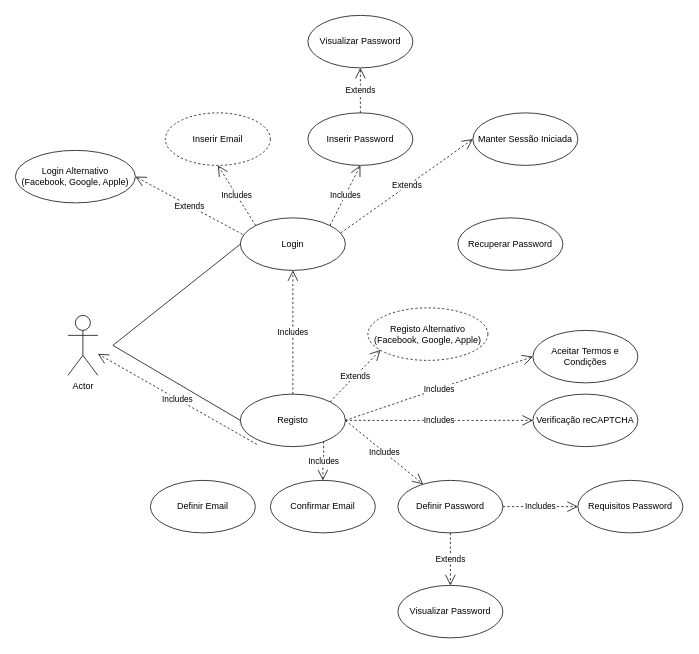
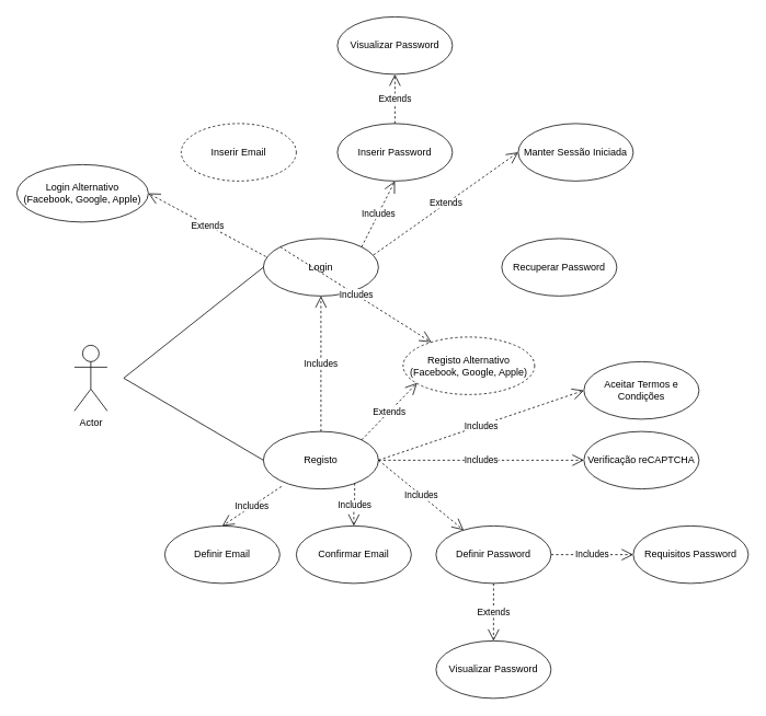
  <mxCell id="0" />
  <mxCell id="1" parent="0" />
  <mxCell id="2" value="Actor" style="shape=umlActor;verticalLabelPosition=bottom;verticalAlign=top;html=1;outlineConnect=0;" parent="1" vertex="1"><mxGeometry x="90" y="420" width="40" height="80" as="geometry" /></mxCell>
  <mxCell id="3" value="Login" style="ellipse;whiteSpace=wrap;html=1;" parent="1" vertex="1"><mxGeometry x="320" y="290" width="140" height="70" as="geometry" /></mxCell>
  <mxCell id="4" value="Registo" style="ellipse;whiteSpace=wrap;html=1;" parent="1" vertex="1"><mxGeometry x="320" y="525" width="140" height="70" as="geometry" /></mxCell>
  <mxCell id="5" value="Includes" style="endArrow=open;endSize=12;dashed=1;html=1;rounded=0;edgeStyle=orthogonalEdgeStyle;exitX=0.5;exitY=0;exitDx=0;exitDy=0;entryX=0.5;entryY=1;entryDx=0;entryDy=0;" parent="1" source="4" target="3" edge="1"><mxGeometry width="160" relative="1" as="geometry"><mxPoint x="350" y="750" as="sourcePoint" /><mxPoint x="190" y="750" as="targetPoint" /></mxGeometry></mxCell>
  <mxCell id="6" value="" style="endArrow=none;html=1;rounded=0;entryX=0;entryY=0.5;entryDx=0;entryDy=0;" parent="1" target="3" edge="1"><mxGeometry relative="1" as="geometry"><mxPoint x="150" y="460" as="sourcePoint" /><mxPoint x="450" y="500" as="targetPoint" /></mxGeometry></mxCell>
  <mxCell id="7" value="" style="endArrow=none;html=1;rounded=0;entryX=0;entryY=0.5;entryDx=0;entryDy=0;" parent="1" target="4" edge="1"><mxGeometry relative="1" as="geometry"><mxPoint x="150" y="460" as="sourcePoint" /><mxPoint x="330" y="335" as="targetPoint" /></mxGeometry></mxCell>
  <mxCell id="8" value="Definir Email" style="ellipse;whiteSpace=wrap;html=1;" parent="1" vertex="1"><mxGeometry x="200" y="640" width="140" height="70" as="geometry" /></mxCell>
  <mxCell id="9" value="Definir Password" style="ellipse;whiteSpace=wrap;html=1;" parent="1" vertex="1"><mxGeometry x="530" y="640" width="140" height="70" as="geometry" /></mxCell>
  <mxCell id="10" value="Confirmar Email" style="ellipse;whiteSpace=wrap;html=1;" parent="1" vertex="1"><mxGeometry x="360" y="640" width="140" height="70" as="geometry" /></mxCell>
- <mxCell id="11" value="Includes" style="endArrow=open;endSize=12;dashed=1;html=1;rounded=0;exitX=0.157;exitY=0.957;exitDx=0;exitDy=0;exitPerimeter=0;" parent="1" source="4" target="2" edge="1"><mxGeometry width="160" relative="1" as="geometry"><mxPoint x="400" y="535" as="sourcePoint" /><mxPoint x="400" y="370" as="targetPoint" /></mxGeometry></mxCell>
+ <mxCell id="11" value="Includes" style="endArrow=open;endSize=12;dashed=1;html=1;rounded=0;exitX=0.157;exitY=0.957;exitDx=0;exitDy=0;entryX=0.5;entryY=0;entryDx=0;entryDy=0;exitPerimeter=0;" parent="1" source="4" target="8" edge="1"><mxGeometry width="160" relative="1" as="geometry"><mxPoint x="400" y="535" as="sourcePoint" /><mxPoint x="400" y="370" as="targetPoint" /></mxGeometry></mxCell>
  <mxCell id="12" value="Includes" style="endArrow=open;endSize=12;dashed=1;html=1;rounded=0;edgeStyle=orthogonalEdgeStyle;exitX=0.793;exitY=0.9;exitDx=0;exitDy=0;exitPerimeter=0;" parent="1" source="4" target="10" edge="1"><mxGeometry width="160" relative="1" as="geometry"><mxPoint x="400" y="605" as="sourcePoint" /><mxPoint x="260" y="650" as="targetPoint" /></mxGeometry></mxCell>
  <mxCell id="13" value="Includes" style="endArrow=open;endSize=12;dashed=1;html=1;rounded=0;exitX=1;exitY=0.5;exitDx=0;exitDy=0;" parent="1" source="4" target="9" edge="1"><mxGeometry width="160" relative="1" as="geometry"><mxPoint x="410" y="615" as="sourcePoint" /><mxPoint x="270" y="660" as="targetPoint" /></mxGeometry></mxCell>
  <mxCell id="14" value="Requisitos Password" style="ellipse;whiteSpace=wrap;html=1;" parent="1" vertex="1"><mxGeometry x="770" y="640" width="140" height="70" as="geometry" /></mxCell>
  <mxCell id="15" value="Includes" style="endArrow=open;endSize=12;dashed=1;html=1;rounded=0;edgeStyle=orthogonalEdgeStyle;exitX=1;exitY=0.5;exitDx=0;exitDy=0;entryX=0;entryY=0.5;entryDx=0;entryDy=0;" parent="1" source="9" target="14" edge="1"><mxGeometry width="160" relative="1" as="geometry"><mxPoint x="470" y="570" as="sourcePoint" /><mxPoint x="610" y="650" as="targetPoint" /></mxGeometry></mxCell>
  <mxCell id="16" value="Registo Alternativo&lt;br&gt;(Facebook, Google, Apple)" style="ellipse;whiteSpace=wrap;html=1;dashed=1;" parent="1" vertex="1"><mxGeometry x="490" y="410" width="160" height="70" as="geometry" /></mxCell>
  <mxCell id="17" value="Extends" style="endArrow=open;endSize=12;dashed=1;html=1;rounded=0;exitX=1;exitY=0;exitDx=0;exitDy=0;entryX=0.106;entryY=0.8;entryDx=0;entryDy=0;entryPerimeter=0;" parent="1" source="4" target="16" edge="1"><mxGeometry width="160" relative="1" as="geometry"><mxPoint x="470" y="570" as="sourcePoint" /><mxPoint x="610" y="650" as="targetPoint" /></mxGeometry></mxCell>
  <mxCell id="18" value="Aceitar Termos e Condições" style="ellipse;whiteSpace=wrap;html=1;" parent="1" vertex="1"><mxGeometry x="710" y="440" width="140" height="70" as="geometry" /></mxCell>
- <mxCell id="19" value="Includes" style="endArrow=open;endSize=12;dashed=1;html=1;rounded=0;exitX=0;exitY=0;exitDx=0;exitDy=0;entryX=0.5;entryY=1;entryDx=0;entryDy=0;" parent="1" source="3" target="20" edge="1"><mxGeometry width="160" relative="1" as="geometry"><mxPoint x="470" y="271.98" as="sourcePoint" /><mxPoint x="627.98" y="270" as="targetPoint" /></mxGeometry></mxCell>
+ <mxCell id="19" value="Includes" style="endArrow=open;endSize=12;dashed=1;html=1;rounded=0;exitX=0;exitY=0;exitDx=0;exitDy=0;" parent="1" source="3" target="16" edge="1"><mxGeometry width="160" relative="1" as="geometry"><mxPoint x="470" y="271.98" as="sourcePoint" /><mxPoint x="627.98" y="270" as="targetPoint" /></mxGeometry></mxCell>
  <mxCell id="20" value="Inserir Email" style="ellipse;whiteSpace=wrap;html=1;dashed=1;" parent="1" vertex="1"><mxGeometry x="220" y="150" width="140" height="70" as="geometry" /></mxCell>
  <mxCell id="21" value="Inserir Password" style="ellipse;whiteSpace=wrap;html=1;" parent="1" vertex="1"><mxGeometry x="410" y="150" width="140" height="70" as="geometry" /></mxCell>
  <mxCell id="22" value="Includes" style="endArrow=open;endSize=12;dashed=1;html=1;rounded=0;exitX=1;exitY=0;exitDx=0;exitDy=0;entryX=0.5;entryY=1;entryDx=0;entryDy=0;" parent="1" source="3" target="21" edge="1"><mxGeometry width="160" relative="1" as="geometry"><mxPoint x="479.98" y="282" as="sourcePoint" /><mxPoint x="637.98" y="280" as="targetPoint" /></mxGeometry></mxCell>
  <mxCell id="23" value="Recuperar Password" style="ellipse;whiteSpace=wrap;html=1;" parent="1" vertex="1"><mxGeometry x="610" y="290" width="140" height="70" as="geometry" /></mxCell>
  <mxCell id="24" value="Includes" style="endArrow=open;endSize=12;dashed=1;html=1;rounded=0;exitX=1;exitY=0.5;exitDx=0;exitDy=0;entryX=0;entryY=0.5;entryDx=0;entryDy=0;" parent="1" source="4" target="18" edge="1"><mxGeometry width="160" relative="1" as="geometry"><mxPoint x="470" y="570" as="sourcePoint" /><mxPoint x="574" y="655" as="targetPoint" /></mxGeometry></mxCell>
  <mxCell id="25" value="Verificação reCAPTCHA" style="ellipse;whiteSpace=wrap;html=1;" parent="1" vertex="1"><mxGeometry x="710" y="525" width="140" height="70" as="geometry" /></mxCell>
  <mxCell id="26" value="Includes" style="endArrow=open;endSize=12;dashed=1;html=1;rounded=0;entryX=0;entryY=0.5;entryDx=0;entryDy=0;" parent="1" target="25" edge="1"><mxGeometry width="160" relative="1" as="geometry"><mxPoint x="460" y="560" as="sourcePoint" /><mxPoint x="720" y="485" as="targetPoint" /></mxGeometry></mxCell>
  <mxCell id="27" value="Manter Sessão Iniciada" style="ellipse;whiteSpace=wrap;html=1;" parent="1" vertex="1"><mxGeometry x="630" y="150" width="140" height="70" as="geometry" /></mxCell>
  <mxCell id="28" value="Extends" style="endArrow=open;endSize=12;dashed=1;html=1;rounded=0;exitX=0.957;exitY=0.286;exitDx=0;exitDy=0;entryX=0;entryY=0.5;entryDx=0;entryDy=0;exitPerimeter=0;" parent="1" source="3" target="27" edge="1"><mxGeometry width="160" relative="1" as="geometry"><mxPoint x="470" y="335" as="sourcePoint" /><mxPoint x="620" y="335" as="targetPoint" /></mxGeometry></mxCell>
  <mxCell id="29" value="Login Alternativo&lt;br&gt;(Facebook, Google, Apple)" style="ellipse;whiteSpace=wrap;html=1;" parent="1" vertex="1"><mxGeometry x="20" width="160" height="70" as="geometry" y="200" /></mxCell>
  <mxCell id="30" value="Extends" style="endArrow=open;endSize=12;dashed=1;html=1;rounded=0;exitX=0.021;exitY=0.314;exitDx=0;exitDy=0;entryX=1;entryY=0.5;entryDx=0;entryDy=0;exitPerimeter=0;" parent="1" source="3" target="29" edge="1"><mxGeometry width="160" relative="1" as="geometry"><mxPoint x="464" y="320" as="sourcePoint" /><mxPoint x="640" y="215" as="targetPoint" /></mxGeometry></mxCell>
  <mxCell id="31" value="Visualizar Password" style="ellipse;whiteSpace=wrap;html=1;" parent="1" vertex="1"><mxGeometry x="410" y="20" width="140" height="70" as="geometry" /></mxCell>
  <mxCell id="32" value="Extends" style="endArrow=open;endSize=12;dashed=1;html=1;rounded=0;exitX=0.5;exitY=0;exitDx=0;exitDy=0;entryX=0.5;entryY=1;entryDx=0;entryDy=0;" parent="1" source="21" target="31" edge="1"><mxGeometry width="160" relative="1" as="geometry"><mxPoint x="464" y="320" as="sourcePoint" /><mxPoint x="640" y="215" as="targetPoint" /></mxGeometry></mxCell>
  <mxCell id="33" value="Visualizar Password" style="ellipse;whiteSpace=wrap;html=1;" parent="1" vertex="1"><mxGeometry x="530" y="780" width="140" height="70" as="geometry" /></mxCell>
  <mxCell id="34" value="Extends" style="endArrow=open;endSize=12;dashed=1;html=1;rounded=0;exitX=0.5;exitY=1;exitDx=0;exitDy=0;entryX=0.5;entryY=0;entryDx=0;entryDy=0;" parent="1" source="9" target="33" edge="1"><mxGeometry width="160" relative="1" as="geometry"><mxPoint x="449" y="545" as="sourcePoint" /><mxPoint x="517" y="476" as="targetPoint" /></mxGeometry></mxCell>
